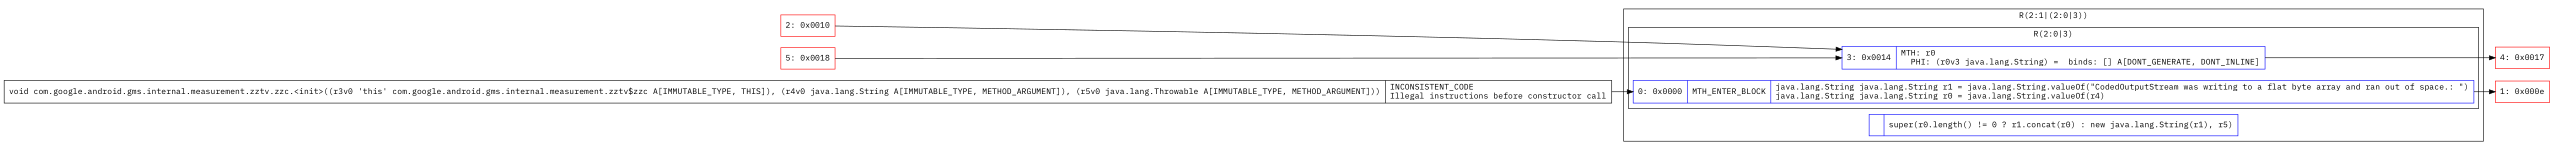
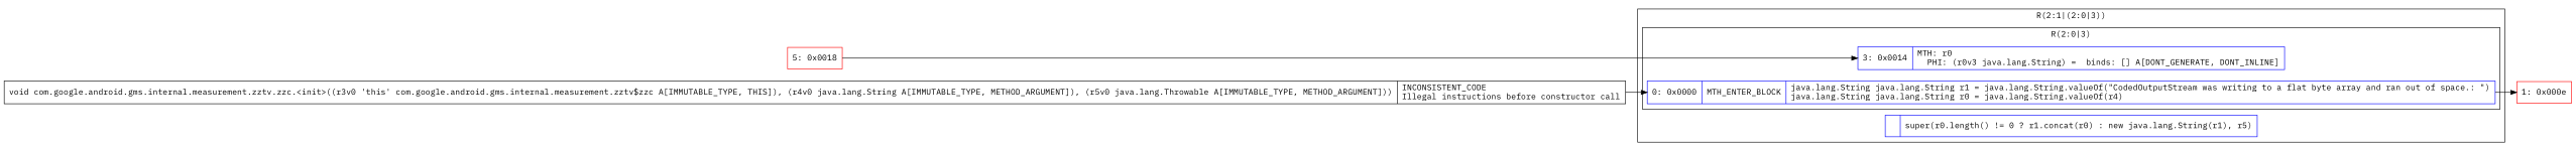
  digraph {
    fontname="IBM Plex Mono"
    rankdir=LR
    node [color=red fontname="IBM Plex Mono" shape=record]
    edge [fontname="IBM Plex Mono"]
    n1 [color=blue label="{0\:\ 0x0000|MTH_ENTER_BLOCK\l|java.lang.String java.lang.String r1 = java.lang.String.valueOf(\"CodedOutputStream was writing to a flat byte array and ran out of space.: \")\ljava.lang.String java.lang.String r0 = java.lang.String.valueOf(r4)\l}"]
    n2 [color=blue label="{3\:\ 0x0014|MTH: r0 \l  PHI: (r0v3 java.lang.String) =  binds: [] A[DONT_GENERATE, DONT_INLINE]\l}"]
    n3 [color=blue label="{|super(r0.length() != 0 ? r1.concat(r0) : new java.lang.String(r1), r5)\l}"]
    n4 [label="{1\:\ 0x000e}"]
-   n5 [label="{4\:\ 0x0017}"]
-   n6 [label="{2\:\ 0x0010}"]
    n7 [label="{5\:\ 0x0018}"]
    n8 [label="{void com.google.android.gms.internal.measurement.zztv.zzc.\<init\>((r3v0 'this' com.google.android.gms.internal.measurement.zztv$zzc A[IMMUTABLE_TYPE, THIS]), (r4v0 java.lang.String A[IMMUTABLE_TYPE, METHOD_ARGUMENT]), (r5v0 java.lang.Throwable A[IMMUTABLE_TYPE, METHOD_ARGUMENT]))  | INCONSISTENT_CODE\lIllegal instructions before constructor call\l}" color=""]
    subgraph cluster_1 {
      label="R(2:1|(2:0|3))"
      n3
      subgraph cluster_2 {
        label="R(2:0|3)"
        n1
        n2
      }
    }
    n1 -> n4
-   n2 -> n5
-   n6 -> n2
    n7 -> n2
    n8 -> n1
  }
